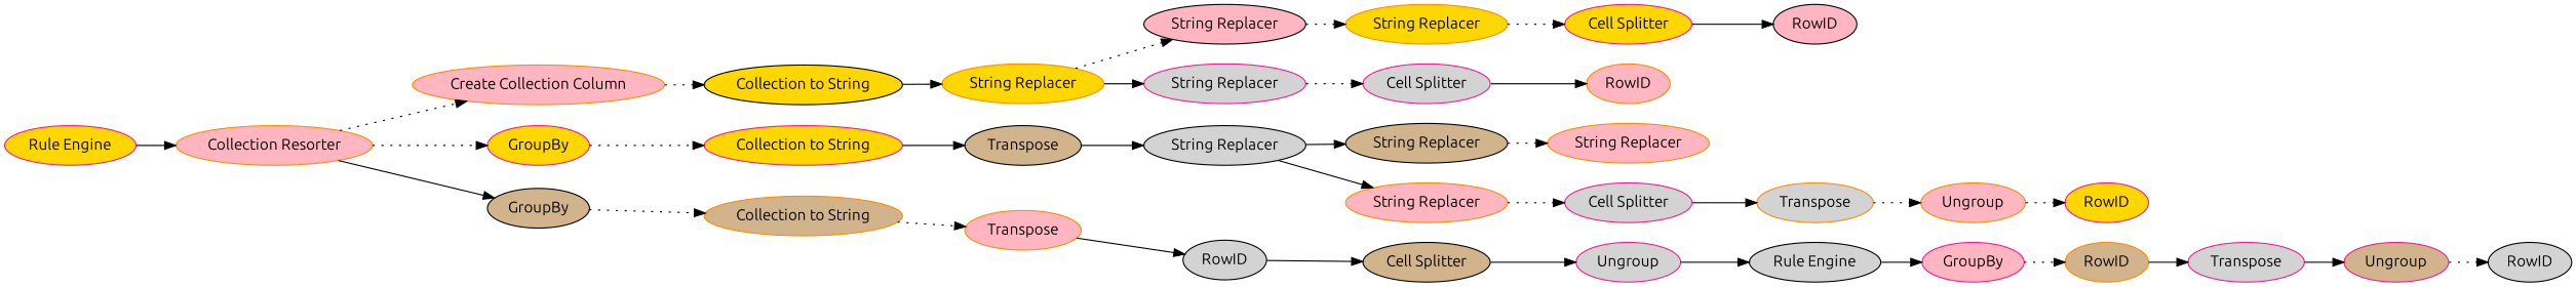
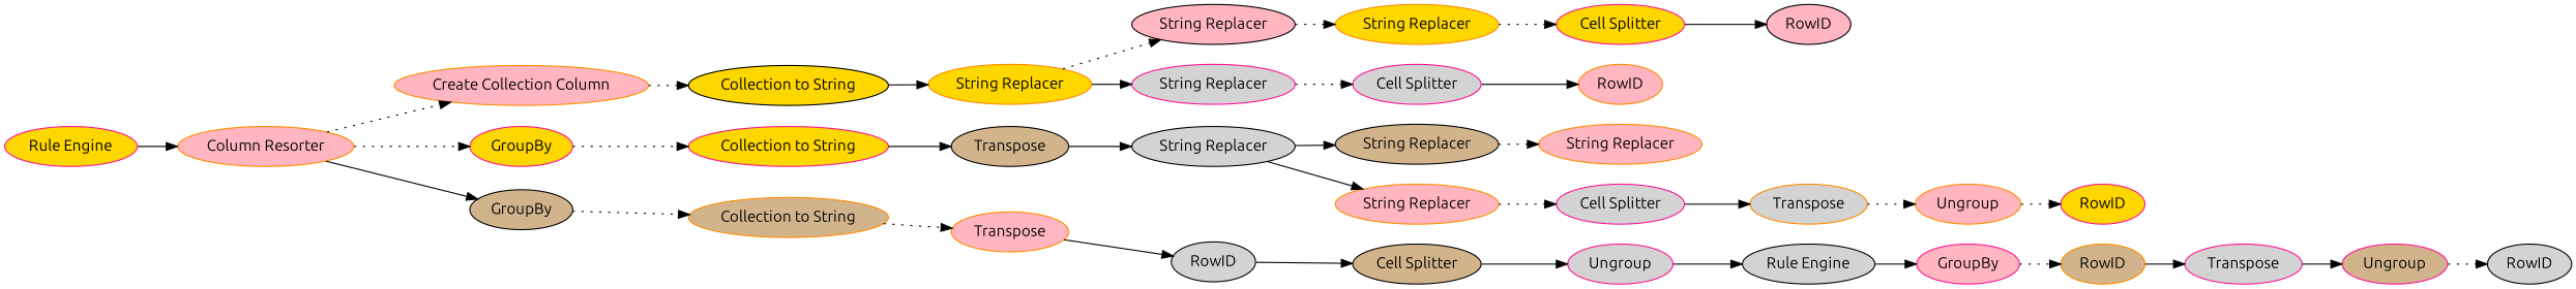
  digraph {
    fontname=Ubuntu
    rankdir=LR
    node [color=deeppink fillcolor=lightpink fontname=Ubuntu style=filled]
    edge [fontname=Ubuntu style=solid]
    n1 [fillcolor=gold label="Rule Engine"]
-   n2 [color=darkorange label="Collection Resorter"]
+   n2 [color=darkorange label="Column Resorter"]
    n3 [color=darkorange label="Create Collection Column"]
    n4 [color=black fillcolor=gold label="Collection to String"]
    n5 [color=darkorange fillcolor=gold label="String Replacer"]
    n6 [fillcolor=gold label=GroupBy]
    n7 [fillcolor=gold label="Collection to String"]
    n8 [color=black fillcolor=tan label=Transpose]
    n9 [color=black label="String Replacer"]
    n10 [fillcolor=lightgrey label="String Replacer"]
    n11 [fillcolor=lightgrey label="Cell Splitter"]
    n12 [color=darkorange label=RowID]
    n13 [color=darkorange fillcolor=gold label="String Replacer"]
    n14 [fillcolor=gold label="Cell Splitter"]
    n15 [color=black fillcolor=tan label=GroupBy]
    n16 [color=darkorange fillcolor=tan label="Collection to String"]
    n17 [color=black fillcolor=lightgrey label="String Replacer"]
    n18 [fillcolor=gold label=RowID]
    n19 [color=black fillcolor=tan label="String Replacer"]
    n20 [color=darkorange label="String Replacer"]
    n21 [color=darkorange label=Ungroup]
    n22 [color=darkorange label="String Replacer"]
    n23 [fillcolor=lightgrey label="Cell Splitter"]
    n24 [color=darkorange fillcolor=lightgrey label=Transpose]
    n25 [color=black label=RowID]
    n26 [color=darkorange label=Transpose]
    n27 [color=black fillcolor=lightgrey label=RowID]
    n28 [color=black fillcolor=tan label="Cell Splitter"]
    n29 [fillcolor=lightgrey label=Ungroup]
    n30 [color=black fillcolor=lightgrey label="Rule Engine"]
    n31 [label=GroupBy]
    n32 [color=darkorange fillcolor=tan label=RowID]
    n33 [fillcolor=lightgrey label=Transpose]
    n34 [fillcolor=tan label=Ungroup]
    n35 [color=black fillcolor=lightgrey label=RowID]
    n1 -> n2
    n2 -> n3 [style=dotted]
    n2 -> n6 [style=dotted]
    n2 -> n15
    n3 -> n4 [style=dotted]
    n4 -> n5
    n5 -> n9 [style=dotted]
    n5 -> n10
    n6 -> n7 [style=dotted]
    n7 -> n8
    n8 -> n17
    n9 -> n13 [style=dotted]
    n10 -> n11 [style=dotted]
    n11 -> n12
    n13 -> n14 [style=dotted]
    n14 -> n25
    n15 -> n16 [style=dotted]
    n16 -> n26 [style=dotted]
    n17 -> n19
    n17 -> n22
    n19 -> n20 [style=dotted]
    n21 -> n18 [style=dotted]
    n22 -> n23 [style=dotted]
    n23 -> n24
    n24 -> n21 [style=dotted]
    n26 -> n27
    n27 -> n28
    n28 -> n29
    n29 -> n30
    n30 -> n31
    n31 -> n32 [style=dotted]
    n32 -> n33
    n33 -> n34
    n34 -> n35 [style=dotted]
  }
